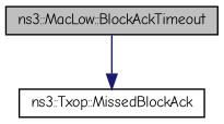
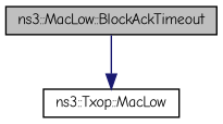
  digraph {
    rankdir=TB
    fontname="Comic Neue"
    node [color=black fontname="Comic Neue" fontsize=10 shape=record style=filled]
    n1 [fillcolor=grey75 fontcolor=black height=0.2 label="ns3::MacLow::BlockAckTimeout" width=0.4]
-   n2 [fillcolor=white height=0.2 label="ns3::Txop::MissedBlockAck" width=0.4]
+   n2 [fillcolor=white height=0.2 label="ns3::Txop::MacLow" width=0.4]
    n1 -> n2 [color=midnightblue fontname="Comic Neue" fontsize=10 labelfontname=Helvetica labelfontsize=10 style=solid]
  }
